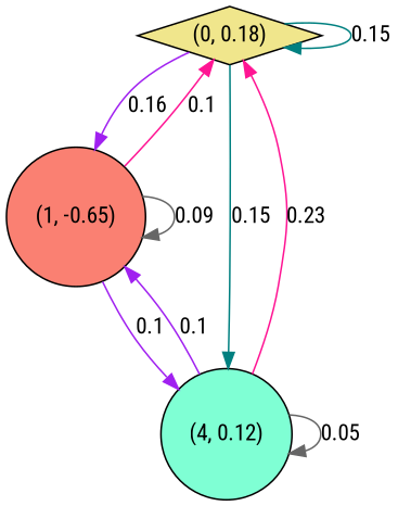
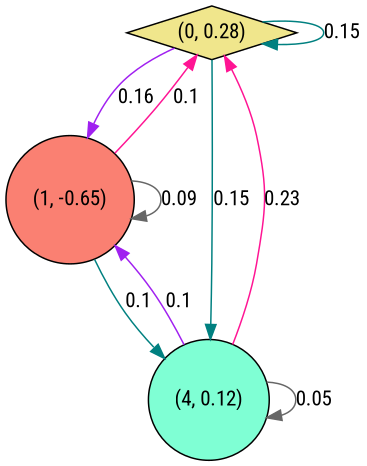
  digraph {
    fontname="Roboto Condensed"
    node [fontname="Roboto Condensed" shape=circle style=filled]
    edge [color=purple fontname="Roboto Condensed"]
-   n1 [fillcolor=khaki label="(0, 0.18)" shape=diamond]
+   n1 [fillcolor=khaki label="(0, 0.28)" shape=diamond]
    n2 [fillcolor=salmon label="(1, -0.65)"]
    n3 [fillcolor=aquamarine label="(4, 0.12)"]
    n1 -> n1 [color=teal label=0.15]
    n1 -> n2 [label=0.16]
    n1 -> n3 [color=teal label=0.15]
    n2 -> n1 [color=deeppink label=0.1]
    n2 -> n2 [color=gray40 label=0.09]
-   n2 -> n3 [label=0.1]
+   n2 -> n3 [color=teal label=0.1]
    n3 -> n1 [color=deeppink label=0.23]
    n3 -> n2 [label=0.1]
    n3 -> n3 [color=gray40 label=0.05]
  }
